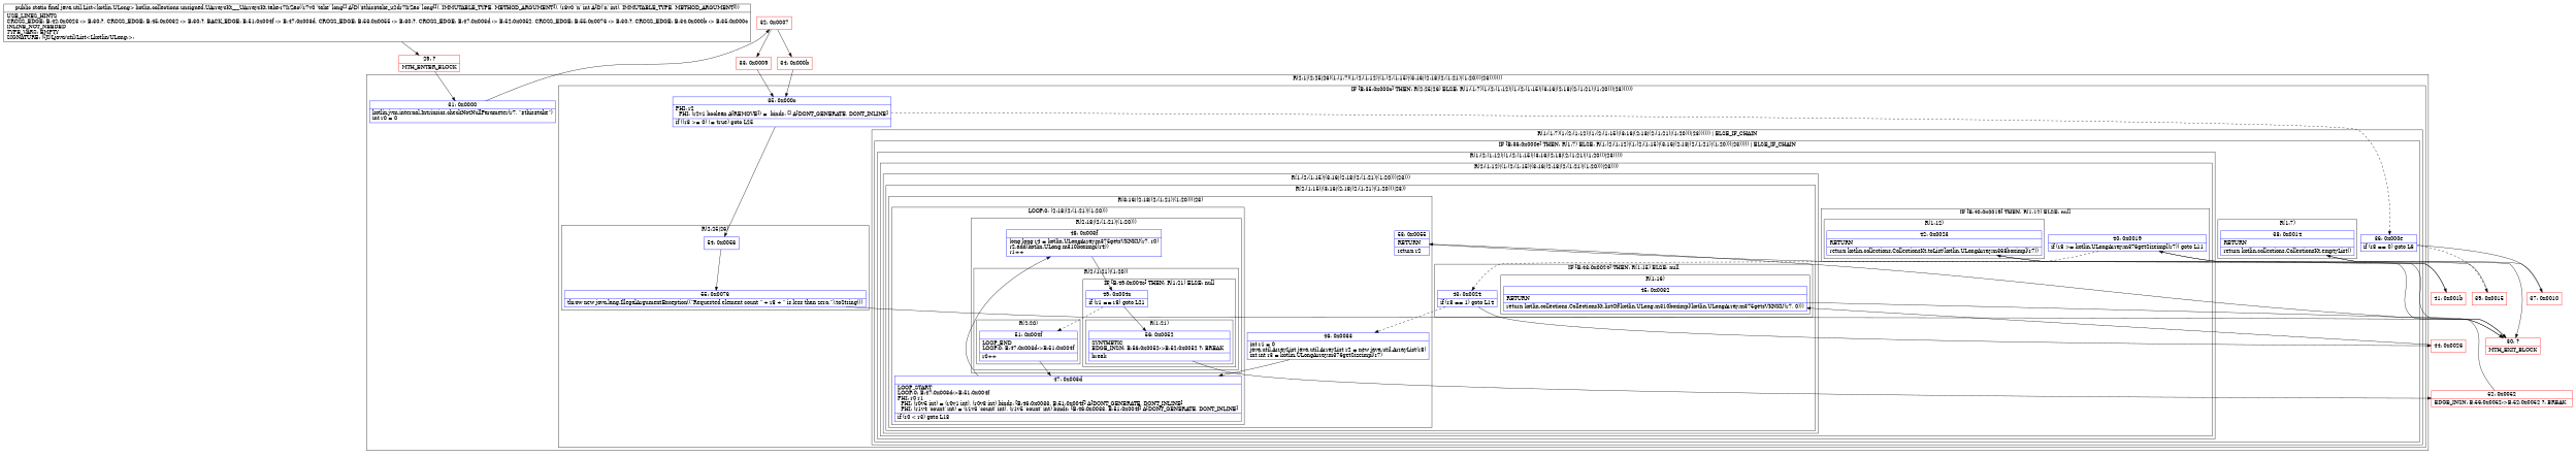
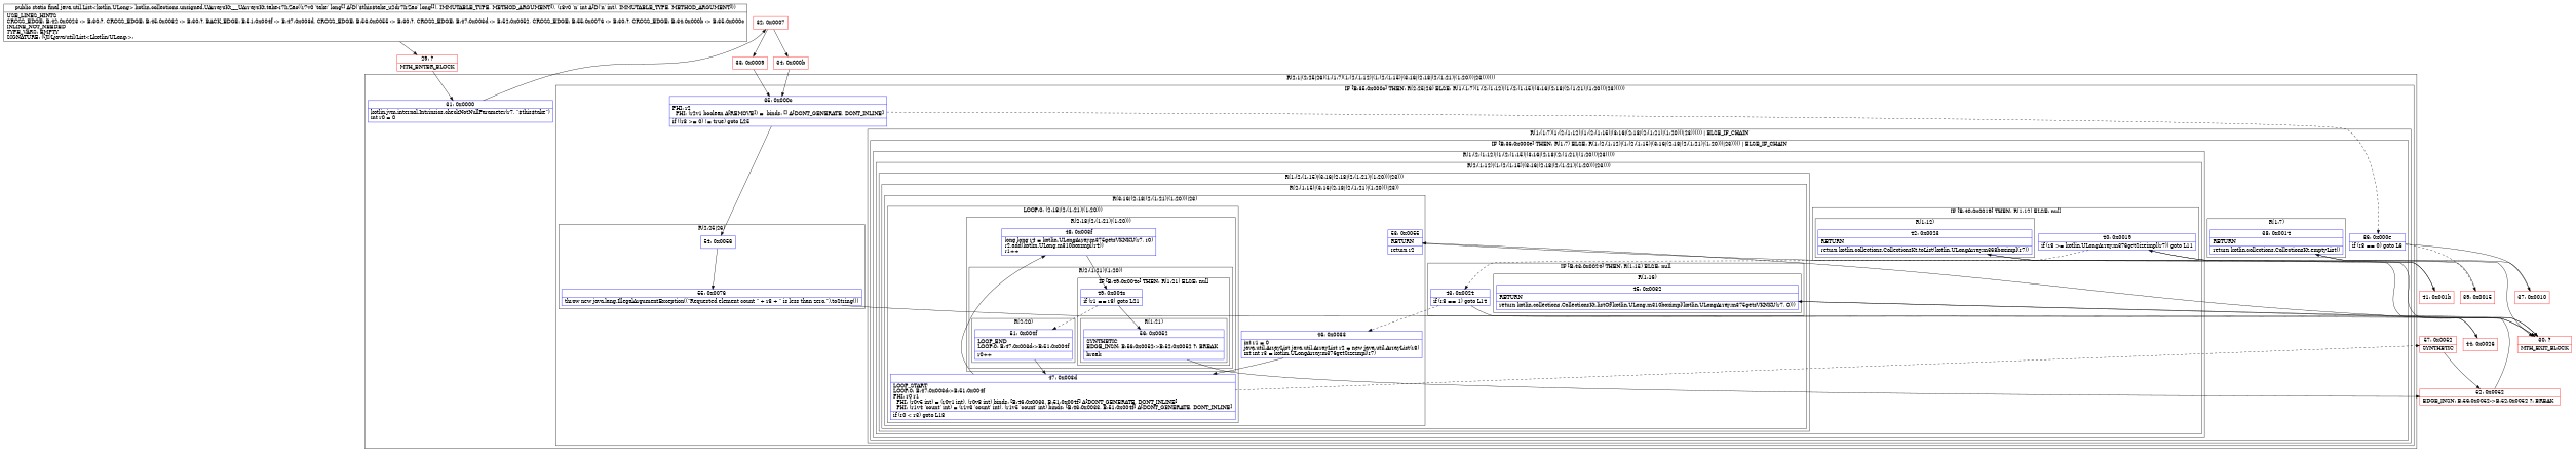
  digraph {
    node [color=blue shape=record]
    n1 [label="{54\:\ 0x0056}"]
    n2 [label="{55\:\ 0x0076|throw new java.lang.IllegalArgumentException((\"Requested element count \" + r8 + \" is less than zero.\").toString())\l}"]
    n3 [label="{38\:\ 0x0014|RETURN\l|return kotlin.collections.CollectionsKt.emptyList()\l}"]
    n4 [label="{42\:\ 0x0023|RETURN\l|return kotlin.collections.CollectionsKt.toList(kotlin.ULongArray.m368boximpl(r7))\l}"]
    n5 [label="{40\:\ 0x0019|if (r8 \>= kotlin.ULongArray.m376getSizeimpl(r7)) goto L11\l}"]
    n6 [label="{45\:\ 0x0032|RETURN\l|return kotlin.collections.CollectionsKt.listOf(kotlin.ULong.m310boximpl(kotlin.ULongArray.m375getsVKNKU(r7, 0)))\l}"]
    n7 [label="{43\:\ 0x0024|if (r8 == 1) goto L14\l}"]
    n8 [label="{56\:\ 0x0052|SYNTHETIC\lEDGE_INSN: B:56:0x0052\-\>B:52:0x0052 ?: BREAK  \l|break\l}"]
    n9 [label="{49\:\ 0x004c|if (r1 == r8) goto L21\l}"]
    n10 [label="{51\:\ 0x004f|LOOP_END\lLOOP:0: B:47:0x003d\-\>B:51:0x004f\l|r0++\l}"]
    n11 [label="{48\:\ 0x003f|long long r4 = kotlin.ULongArray.m375getsVKNKU(r7, r0)\lr2.add(kotlin.ULong.m310boximpl(r4))\lr1++\l}"]
    n12 [label="{47\:\ 0x003d|LOOP_START\lLOOP:0: B:47:0x003d\-\>B:51:0x004f\lPHI: r0 r1 \l  PHI: (r0v5 int) = (r0v1 int), (r0v8 int) binds: [B:46:0x0033, B:51:0x004f] A[DONT_GENERATE, DONT_INLINE]\l  PHI: (r1v4 'count' int) = (r1v3 'count' int), (r1v5 'count' int) binds: [B:46:0x0033, B:51:0x004f] A[DONT_GENERATE, DONT_INLINE]\l|if (r0 \< r3) goto L18\l}"]
    n13 [label="{46\:\ 0x0033|int r1 = 0\ljava.util.ArrayList java.util.ArrayList r2 = new java.util.ArrayList(r8)\lint int r3 = kotlin.ULongArray.m376getSizeimpl(r7)\l}"]
    n14 [label="{53\:\ 0x0055|RETURN\l|return r2\l}"]
    n15 [label="{36\:\ 0x000e|if (r8 == 0) goto L6\l}"]
    n16 [label="{35\:\ 0x000c|PHI: r2 \l  PHI: (r2v1 boolean A[REMOVE]) =  binds: [] A[DONT_GENERATE, DONT_INLINE]\l|if ((r8 \>= 0) != true) goto L25\l}"]
    n17 [label="{31\:\ 0x0000|kotlin.jvm.internal.Intrinsics.checkNotNullParameter(r7, \"$this$take\")\lint r0 = 0\l}"]
    n18 [color=red label="{30\:\ ?|MTH_EXIT_BLOCK\l}"]
    n19 [color=red label="{41\:\ 0x001b}"]
    n20 [color=red label="{44\:\ 0x0026}"]
    n21 [color=red label="{52\:\ 0x0052|EDGE_INSN: B:56:0x0052\-\>B:52:0x0052 ?: BREAK  \l}"]
+   n22 [color=red label="{57\:\ 0x0052|SYNTHETIC\l}"]
    n23 [color=red label="{37\:\ 0x0010}"]
    n24 [color=red label="{39\:\ 0x0015}"]
    n25 [color=red label="{32\:\ 0x0007}"]
    n26 [color=red label="{33\:\ 0x0009}"]
    n27 [color=red label="{34\:\ 0x000b}"]
    n28 [color=red label="{29\:\ ?|MTH_ENTER_BLOCK\l}"]
    n29 [label="{public static final java.util.List\<kotlin.ULong\> kotlin.collections.unsigned.UArraysKt___UArraysKt.take\-r7IrZao((r7v0 'take' long[] A[D('$this$take_u2dr7IrZao' long[]), IMMUTABLE_TYPE, METHOD_ARGUMENT]), (r8v0 'n' int A[D('n' int), IMMUTABLE_TYPE, METHOD_ARGUMENT]))  | USE_LINES_HINTS\lCROSS_EDGE: B:42:0x0023 \-\> B:30:?, CROSS_EDGE: B:45:0x0032 \-\> B:30:?, BACK_EDGE: B:51:0x004f \-\> B:47:0x003d, CROSS_EDGE: B:53:0x0055 \-\> B:30:?, CROSS_EDGE: B:47:0x003d \-\> B:52:0x0052, CROSS_EDGE: B:55:0x0076 \-\> B:30:?, CROSS_EDGE: B:34:0x000b \-\> B:35:0x000c\lINLINE_NOT_NEEDED\lTYPE_VARS: EMPTY\lSIGNATURE: ([JI)Ljava\/util\/List\<Lkotlin\/ULong;\>;\l}" color=""]
    subgraph cluster_1 {
      label="R(2:1|(2:25|26)(1:(1:7)(1:(2:(1:12)|(1:(2:(1:15)|(3:16|(2:18|(2:(1:21)|(1:20)))|23)))))))"
      n17
      subgraph cluster_2 {
        label="IF [B:35:0x000c] THEN: R(2:25|26) ELSE: R(1:(1:7)(1:(2:(1:12)|(1:(2:(1:15)|(3:16|(2:18|(2:(1:21)|(1:20)))|23))))))"
        n16
        subgraph cluster_3 {
          label="R(2:25|26)"
          n1
          n2
        }
        subgraph cluster_4 {
          label="R(1:(1:7)(1:(2:(1:12)|(1:(2:(1:15)|(3:16|(2:18|(2:(1:21)|(1:20)))|23)))))) | ELSE_IF_CHAIN\l"
          subgraph cluster_5 {
            label="IF [B:36:0x000e] THEN: R(1:7) ELSE: R(1:(2:(1:12)|(1:(2:(1:15)|(3:16|(2:18|(2:(1:21)|(1:20)))|23))))) | ELSE_IF_CHAIN\l"
            n15
            subgraph cluster_6 {
              label="R(1:7)"
              n3
            }
            subgraph cluster_7 {
              label="R(1:(2:(1:12)|(1:(2:(1:15)|(3:16|(2:18|(2:(1:21)|(1:20)))|23)))))"
              subgraph cluster_8 {
                label="R(2:(1:12)|(1:(2:(1:15)|(3:16|(2:18|(2:(1:21)|(1:20)))|23))))"
                subgraph cluster_9 {
                  label="IF [B:40:0x0019] THEN: R(1:12) ELSE: null"
                  n5
                  subgraph cluster_10 {
                    label="R(1:12)"
                    n4
                  }
                }
                subgraph cluster_11 {
                  label="R(1:(2:(1:15)|(3:16|(2:18|(2:(1:21)|(1:20)))|23)))"
                  subgraph cluster_12 {
                    label="R(2:(1:15)|(3:16|(2:18|(2:(1:21)|(1:20)))|23))"
                    subgraph cluster_13 {
                      label="IF [B:43:0x0024] THEN: R(1:15) ELSE: null"
                      n7
                      subgraph cluster_14 {
                        label="R(1:16)"
                        n6
                      }
                    }
                    subgraph cluster_15 {
                      label="R(3:16|(2:18|(2:(1:21)|(1:20)))|23)"
                      n13
                      n14
                      subgraph cluster_16 {
                        label="LOOP:0: (2:18|(2:(1:21)|(1:20)))"
                        n12
                        subgraph cluster_17 {
                          label="R(2:18|(2:(1:21)|(1:20)))"
                          n11
                          subgraph cluster_18 {
                            label="R(2:(1:21)|(1:20))"
                            subgraph cluster_19 {
                              label="IF [B:49:0x004c] THEN: R(1:21) ELSE: null"
                              n9
                              subgraph cluster_20 {
                                label="R(1:21)"
                                n8
                              }
                            }
                            subgraph cluster_21 {
                              label="R(2:20)"
                              n10
                            }
                          }
                        }
                      }
                    }
                  }
                }
              }
            }
          }
        }
      }
    }
    n1 -> n2
    n2 -> n18
    n3 -> n18
    n4 -> n18
    n5 -> n7 [style=dashed]
    n5 -> n19
    n6 -> n18
    n7 -> n13 [style=dashed]
    n7 -> n20
    n8 -> n21
    n9 -> n8
    n9 -> n10 [style=dashed]
    n10 -> n12
    n11 -> n9
    n12 -> n11
+   n12 -> n22 [style=dashed]
    n13 -> n12
    n14 -> n18
    n15 -> n23
    n15 -> n24 [style=dashed]
    n16 -> n1
    n16 -> n15 [style=dashed]
    n17 -> n25
    n19 -> n4
    n20 -> n6
    n21 -> n14
+   n22 -> n21
    n23 -> n3
    n24 -> n5
    n25 -> n26
    n25 -> n27
    n26 -> n16
    n27 -> n16
    n28 -> n17
    n29 -> n28
  }
